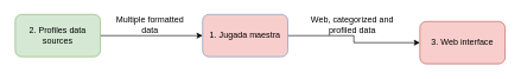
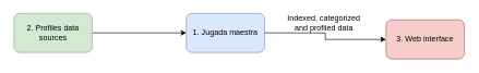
  <mxCell id="0" />
  <mxCell id="1" parent="0" />
  <mxCell id="2" style="edgeStyle=orthogonalEdgeStyle;rounded=0;orthogonalLoop=1;jettySize=auto;html=1;exitX=1;exitY=0.5;exitDx=0;exitDy=0;" parent="1" source="3" target="6" edge="1"><mxGeometry relative="1" as="geometry" /></mxCell>
- <mxCell id="3" value="1. Jugada maestra" style="rounded=1;whiteSpace=wrap;html=1;fillColor=#f8cecc;strokeColor=#6c8ebf;" parent="1" vertex="1"><mxGeometry x="284" y="20" width="120" height="60" as="geometry" /></mxCell>
+ <mxCell id="3" value="1. Jugada maestra" style="rounded=1;whiteSpace=wrap;html=1;fillColor=#dae8fc;strokeColor=#6c8ebf;" parent="1" vertex="1"><mxGeometry x="284" y="20" width="120" height="60" as="geometry" /></mxCell>
  <mxCell id="4" style="edgeStyle=orthogonalEdgeStyle;rounded=0;orthogonalLoop=1;jettySize=auto;html=1;exitX=1;exitY=0.5;exitDx=0;exitDy=0;" parent="1" source="5" target="3" edge="1"><mxGeometry relative="1" as="geometry" /></mxCell>
  <mxCell id="5" value="2. Profiles data sources" style="rounded=1;whiteSpace=wrap;html=1;fillColor=#d5e8d4;strokeColor=#82b366;" parent="1" vertex="1"><mxGeometry x="20" y="20" width="120" height="60" as="geometry" /></mxCell>
  <mxCell id="6" value="3. Web interface" style="rounded=1;whiteSpace=wrap;html=1;fillColor=#f8cecc;strokeColor=#b85450;" parent="1" vertex="1"><mxGeometry x="590" y="30" width="120" height="60" as="geometry" /></mxCell>
- <mxCell id="7" value="Multiple formatted data" style="text;html=1;strokeColor=none;fillColor=none;align=center;verticalAlign=middle;whiteSpace=wrap;rounded=0;" parent="1" vertex="1"><mxGeometry x="160" y="20" width="100" height="30" as="geometry" /></mxCell>
- <mxCell id="8" value="Web, categorized and profiled data" style="text;html=1;strokeColor=none;fillColor=none;align=center;verticalAlign=middle;whiteSpace=wrap;rounded=0;" parent="1" vertex="1"><mxGeometry x="430" y="20" width="130" height="30" as="geometry" /></mxCell>
+ <mxCell id="8" value="Indexed, categorized and profiled data" style="text;html=1;strokeColor=none;fillColor=none;align=center;verticalAlign=middle;whiteSpace=wrap;rounded=0;" parent="1" vertex="1"><mxGeometry x="430" y="20" width="130" height="30" as="geometry" /></mxCell>
